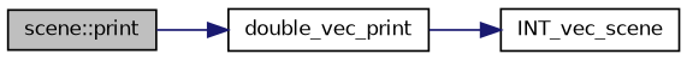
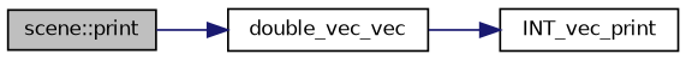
  digraph {
    rankdir=LR
    node [color=black fillcolor=white fontname=Helvetica fontsize=10 shape=record style=filled]
    edge [color=midnightblue fontname=Helvetica fontsize=10 labelfontname=Helvetica labelfontsize=10 style=solid]
    n1 [fillcolor=grey75 fontcolor=black height=0.2 label="scene::print" width=0.4]
-   n2 [height=0.2 label=double_vec_print width=0.4]
-   n3 [height=0.2 label=INT_vec_scene width=0.4]
+   n2 [height=0.2 label=double_vec_vec width=0.4]
+   n3 [height=0.2 label=INT_vec_print width=0.4]
    n1 -> n2
    n2 -> n3
  }
